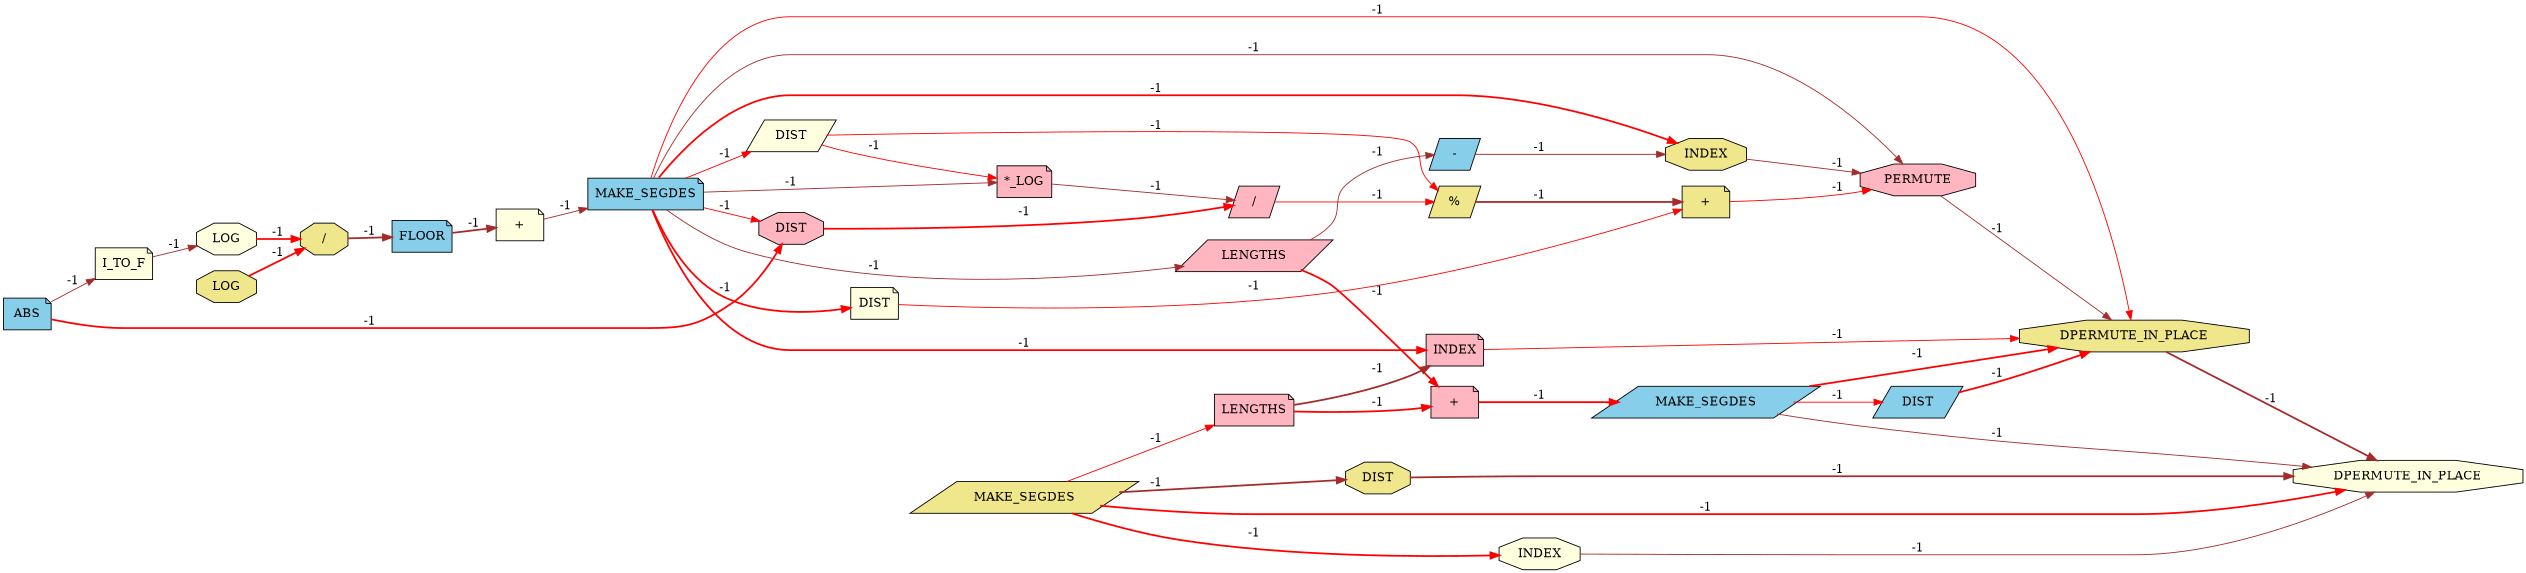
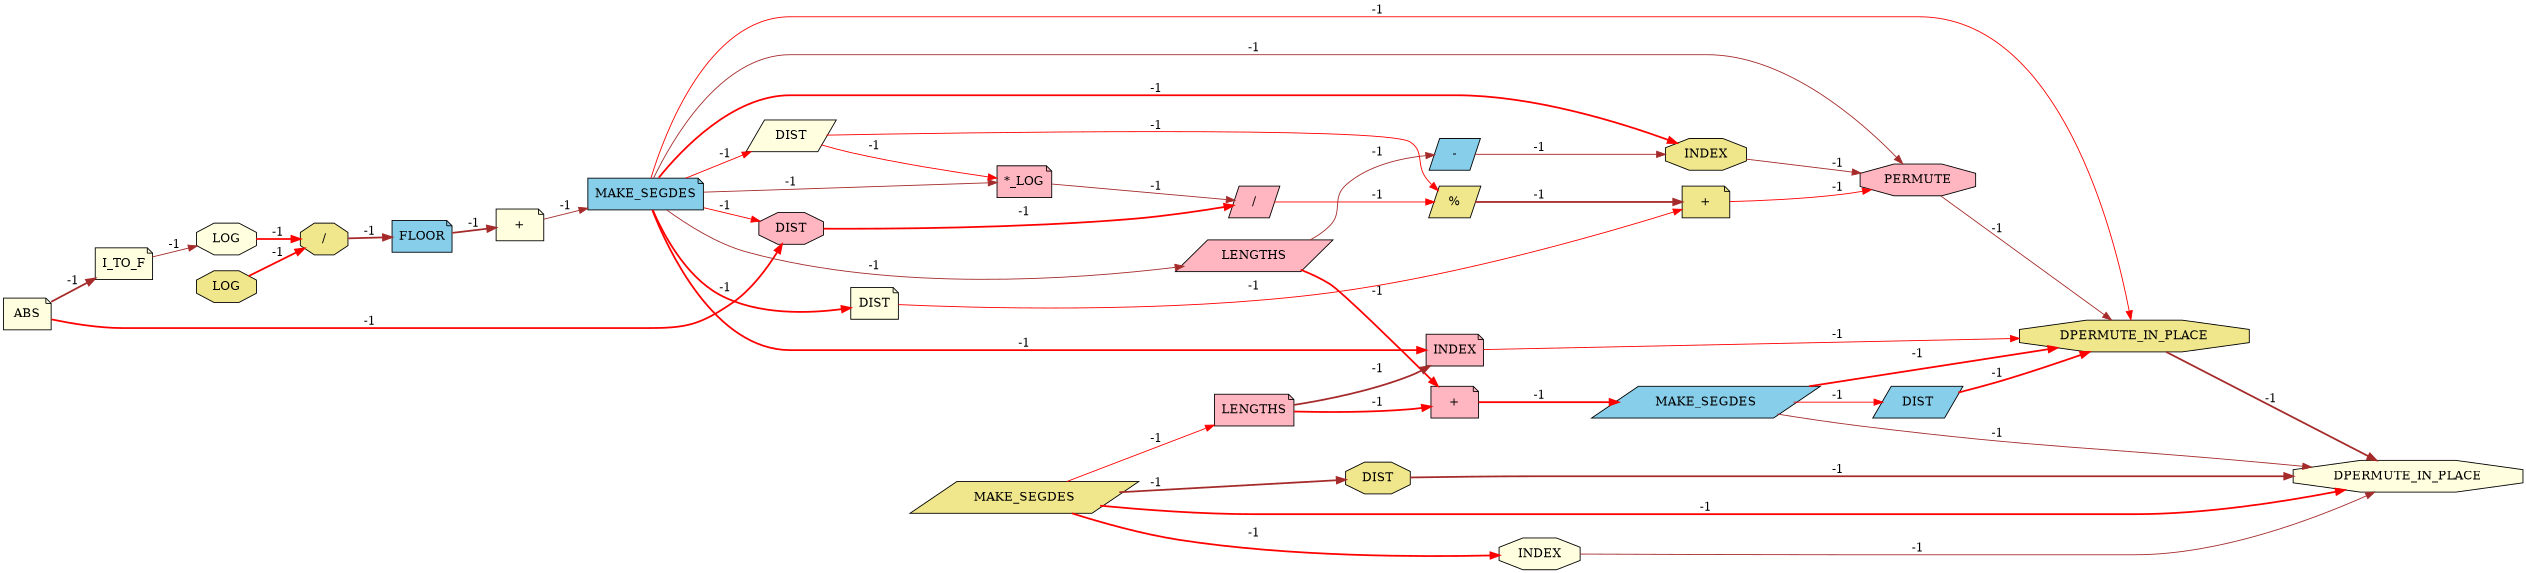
  digraph {
    rankdir=LR
    node [cost=0 fillcolor=lightpink shape=note style=filled]
    edge [color=red cost=-1 style=solid]
-   n1 [fillcolor=skyblue label=ABS]
+   n1 [fillcolor=lightyellow label=ABS]
    n2 [fillcolor=lightyellow label=I_TO_F]
    n3 [label=DIST shape=octagon]
    n4 [fillcolor=lightyellow label=LOG shape=octagon]
    n5 [label="/" shape=parallelogram]
    n6 [fillcolor=khaki label=INDEX shape=octagon]
    n7 [label=PERMUTE shape=octagon]
    n8 [fillcolor=khaki label=DPERMUTE_IN_PLACE shape=octagon]
    n9 [fillcolor=skyblue label=FLOOR]
    n10 [fillcolor=lightyellow label="+"]
    n11 [fillcolor=skyblue label=MAKE_SEGDES]
    n12 [label="+"]
    n13 [fillcolor=skyblue label=MAKE_SEGDES shape=parallelogram]
    n14 [fillcolor=lightyellow label=DPERMUTE_IN_PLACE shape=octagon]
    n15 [fillcolor=skyblue label=DIST shape=parallelogram]
    n16 [label="*_LOG"]
    n17 [fillcolor=khaki label="%" shape=parallelogram]
    n18 [fillcolor=khaki label=LOG shape=octagon]
    n19 [fillcolor=khaki label="/" shape=octagon]
    n20 [fillcolor=lightyellow label=DIST]
    n21 [fillcolor=khaki label="+"]
    n22 [fillcolor=khaki label=DIST shape=octagon]
    n23 [label=INDEX]
    n24 [label=LENGTHS shape=parallelogram]
    n25 [fillcolor=lightyellow label=DIST shape=parallelogram]
    n26 [fillcolor=skyblue label="-" shape=parallelogram]
    n27 [label=LENGTHS]
    n28 [fillcolor=khaki label=MAKE_SEGDES shape=parallelogram]
    n29 [fillcolor=lightyellow label=INDEX shape=octagon]
-   n1 -> n2 [color=brown label=-1]
+   n1 -> n2 [color=brown label=-1 style=bold]
    n1 -> n3 [label=-1 style=bold]
    n2 -> n4 [color=brown label=-1]
    n3 -> n5 [label=-1 style=bold]
    n4 -> n19 [label=-1 style=bold]
    n5 -> n17 [label=-1]
    n6 -> n7 [color=brown label=-1]
    n7 -> n8 [color=brown label=-1]
    n8 -> n14 [color=brown label=-1 style=bold]
    n9 -> n10 [color=brown label=-1 style=bold]
    n10 -> n11 [color=brown label=-1]
    n11 -> n3 [label=-1]
    n11 -> n6 [label=-1 style=bold]
    n11 -> n7 [color=brown label=-1]
    n11 -> n8 [label=-1]
    n11 -> n16 [color=brown label=-1]
    n11 -> n20 [label=-1 style=bold]
    n11 -> n23 [label=-1 style=bold]
    n11 -> n24 [color=brown label=-1]
    n11 -> n25 [label=-1]
    n12 -> n13 [label=-1 style=bold]
    n13 -> n8 [label=-1 style=bold]
    n13 -> n14 [color=brown label=-1]
    n13 -> n15 [label=-1]
    n15 -> n8 [label=-1 style=bold]
    n16 -> n5 [color=brown label=-1]
    n17 -> n21 [color=brown label=-1 style=bold]
    n18 -> n19 [label=-1 style=bold]
    n19 -> n9 [color=brown label=-1 style=bold]
    n20 -> n21 [label=-1]
    n21 -> n7 [label=-1]
    n22 -> n14 [color=brown label=-1 style=bold]
    n23 -> n8 [label=-1]
    n24 -> n12 [label=-1 style=bold]
    n24 -> n26 [color=brown label=-1]
    n25 -> n16 [label=-1]
    n25 -> n17 [label=-1]
    n26 -> n6 [color=brown label=-1]
    n27 -> n12 [label=-1 style=bold]
    n27 -> n23 [color=brown label=-1 style=bold]
    n28 -> n14 [label=-1 style=bold]
    n28 -> n22 [color=brown label=-1 style=bold]
    n28 -> n27 [label=-1]
    n28 -> n29 [label=-1 style=bold]
    n29 -> n14 [color=brown label=-1]
  }
